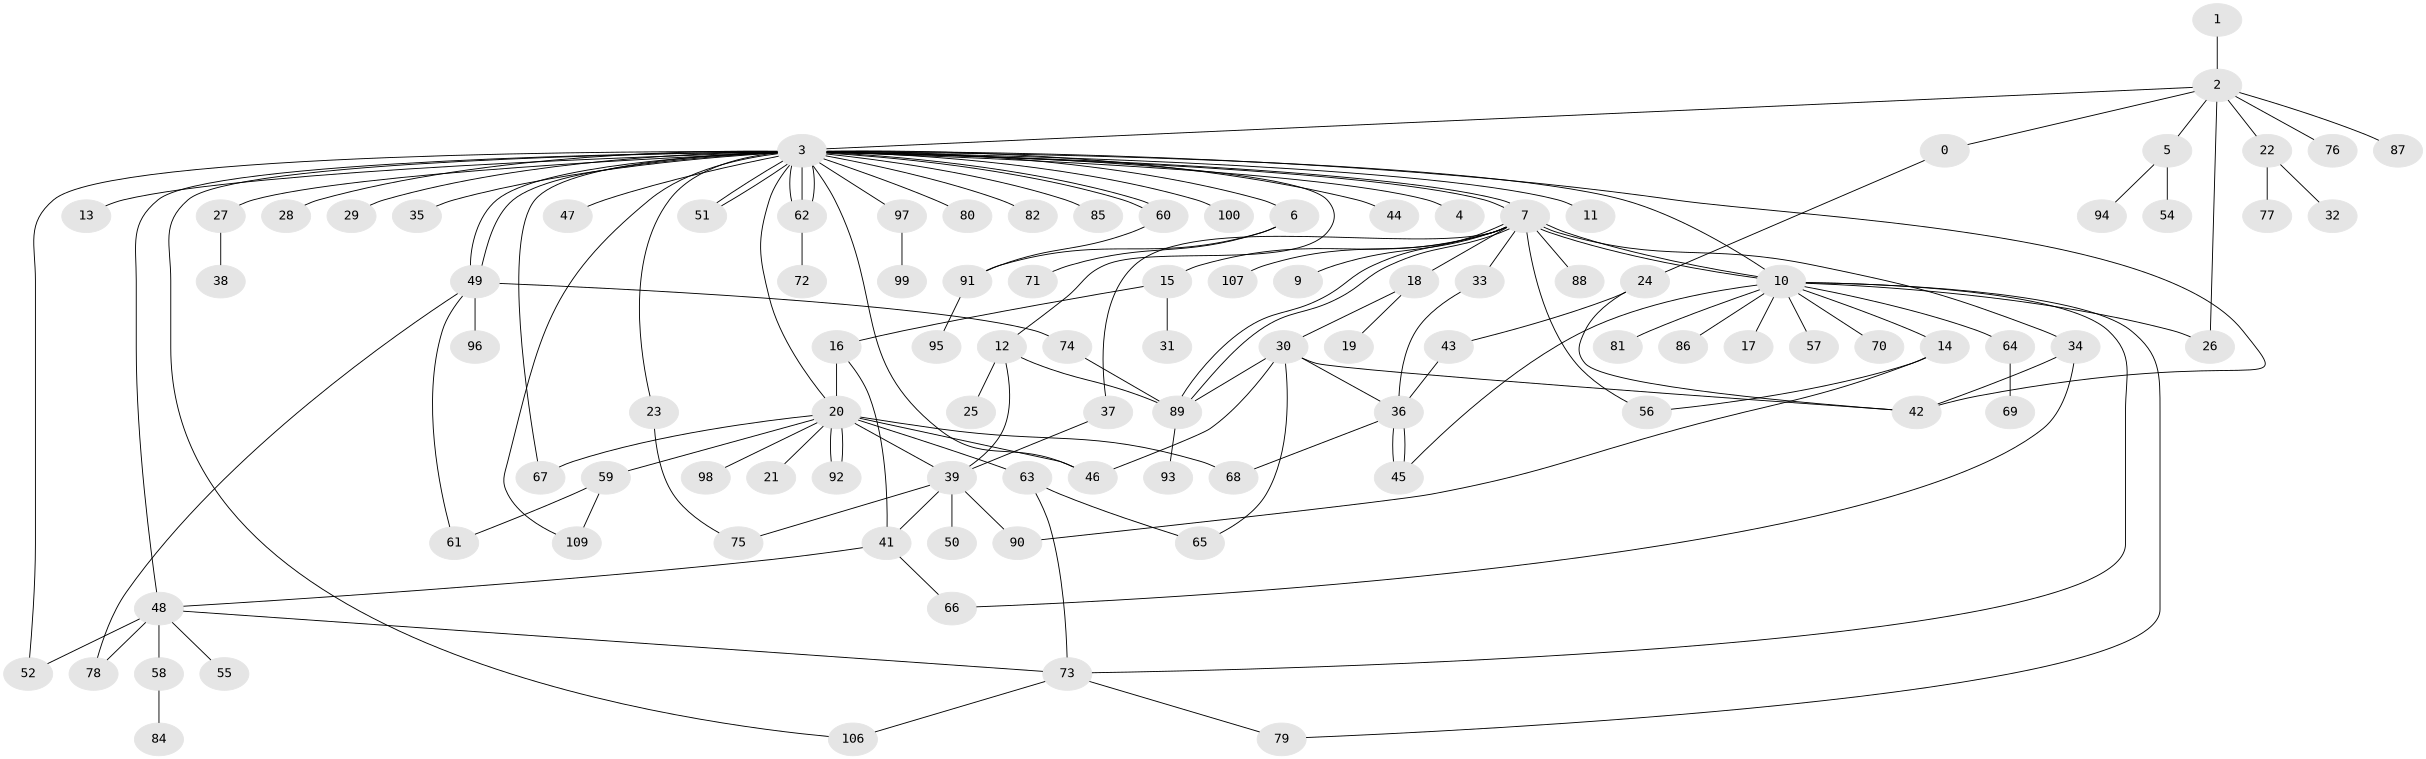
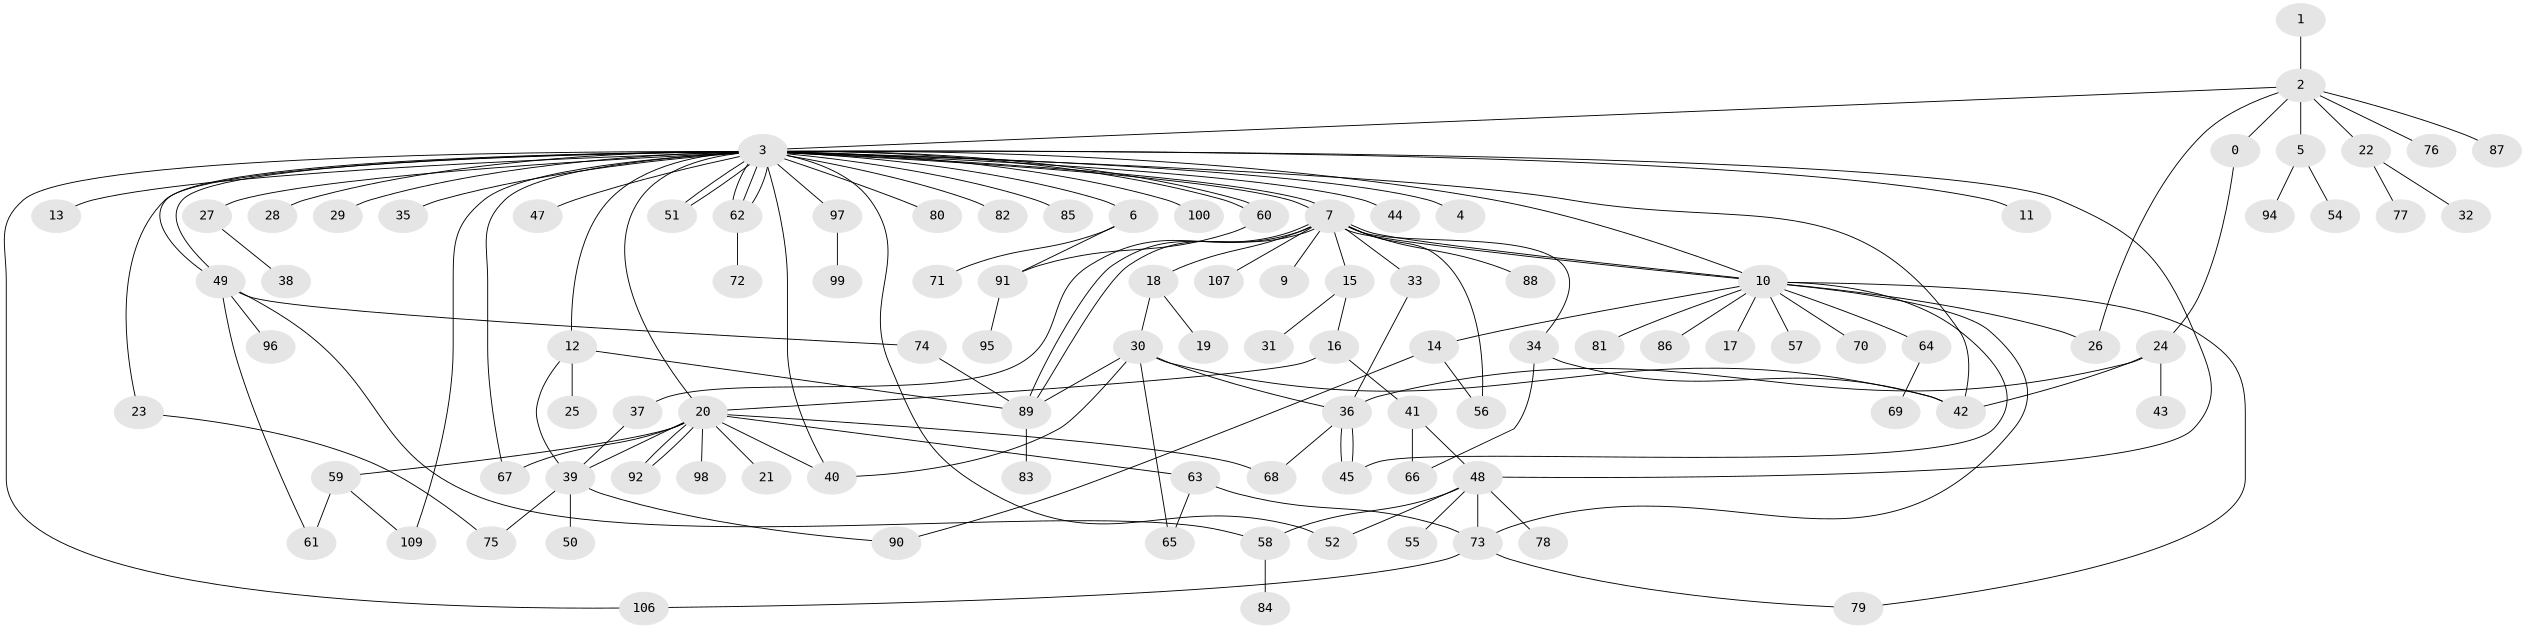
  graph {
    fontname="DejaVu Sans Mono"
    node [color=gray90 fontname="DejaVu Sans Mono" style=filled]
    edge [fontname="DejaVu Sans Mono"]
    1
    2
    3
    5
    n5 [label=0]
    22
    26
    76
    87
    44
    4
    6
    7
    10
    11
    12
    13
    20
    23
    27
    28
    29
    35
-   40 [label=46]
+   40
    42
    47
    48
    49
    51
    52
    60
    62
    67
    80
    82
    85
    97
    100
    n39 [label=106]
    n40 [label=109]
    54
    94
    24
    32
    77
    71
    91
    9
    15
    18
    33
    34
    37
    56
    88
    89
    n57 [label=107]
    14
    17
    57
    64
    70
    73
    79
    81
    86
    45
    25
    39
    21
    59
    63
    68
    92
    98
    75
    38
    55
    58
    78
    61
    74
    96
    72
    99
    95
    16
    31
    19
    30
    36
    66
-   93
+   93 [label=83]
    43
    90
    69
    41
    50
    65
    84
    1 -- 2
    2 -- 3
    2 -- 5
    2 -- n5
    2 -- 22
    2 -- 26
    2 -- 76
    2 -- 87
    3 -- 44
    3 -- 4
    3 -- 6
    3 -- 7
    3 -- 7
    3 -- 10
    3 -- 11
    3 -- 12
    3 -- 13
    3 -- 20
    3 -- 23
    3 -- 27
    3 -- 28
    3 -- 29
    3 -- 35
    3 -- 40
    3 -- 42
    3 -- 47
    3 -- 48
    3 -- 49
    3 -- 49
    3 -- 51
    3 -- 51
    3 -- 52
    3 -- 60
    3 -- 60
    3 -- 62
    3 -- 62
    3 -- 62
    3 -- 67
    3 -- 80
    3 -- 82
    3 -- 85
    3 -- 97
    3 -- 100
    3 -- n39
    3 -- n40
    5 -- 54
    5 -- 94
    n5 -- 24
    22 -- 32
    22 -- 77
    6 -- 71
    6 -- 91
    7 -- 10
    7 -- 10
    7 -- 9
    7 -- 15
    7 -- 18
    7 -- 33
    7 -- 34
    7 -- 37
    7 -- 56
    7 -- 88
    7 -- 89
    7 -- 89
    7 -- n57
    10 -- 26
    10 -- 14
    10 -- 17
    10 -- 57
    10 -- 64
    10 -- 70
    10 -- 73
    10 -- 79
    10 -- 81
    10 -- 86
    10 -- 45
    12 -- 89
    12 -- 25
    12 -- 39
    20 -- 40
    20 -- 67
    20 -- 39
    20 -- 21
    20 -- 59
    20 -- 63
    20 -- 68
    20 -- 92
    20 -- 92
    20 -- 98
    23 -- 75
    27 -- 38
    48 -- 52
    48 -- 73
    48 -- 55
    48 -- 58
    48 -- 78
-   49 -- 78
+   49 -- 58
    49 -- 61
    49 -- 74
    49 -- 96
    60 -- 91
    62 -- 72
    97 -- 99
    24 -- 42
-   43 -- 36
+   24 -- 36
    24 -- 43
    91 -- 95
    15 -- 16
    15 -- 31
    18 -- 19
    18 -- 30
    33 -- 36
    34 -- 42
    34 -- 66
    37 -- 39
    89 -- 93
    14 -- 56
    14 -- 90
    64 -- 69
    73 -- n39
    73 -- 79
    39 -- 75
    39 -- 90
-   39 -- 41
    39 -- 50
    59 -- n40
    59 -- 61
    63 -- 73
    63 -- 65
    58 -- 84
    74 -- 89
    16 -- 20
    16 -- 41
    30 -- 40
    30 -- 42
    30 -- 89
    30 -- 36
    30 -- 65
    36 -- 45
    36 -- 45
    36 -- 68
    41 -- 48
    41 -- 66
  }
